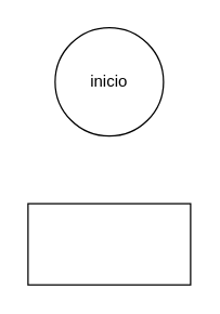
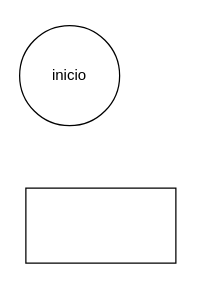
  <mxCell id="0" />
  <mxCell id="1" parent="0" />
- <mxCell id="2" value="inicio" style="ellipse;whiteSpace=wrap;html=1;aspect=fixed;" vertex="1" parent="1"><mxGeometry x="40" y="20" width="80" height="80" as="geometry" /></mxCell>
+ <mxCell id="2" value="inicio" style="ellipse;whiteSpace=wrap;html=1;aspect=fixed;" vertex="1" parent="1"><mxGeometry x="15" y="20" width="80" height="80" as="geometry" /></mxCell>
  <mxCell id="3" value="" style="rounded=0;whiteSpace=wrap;html=1;" vertex="1" parent="1"><mxGeometry x="20" y="150" width="120" height="60" as="geometry" /></mxCell>
